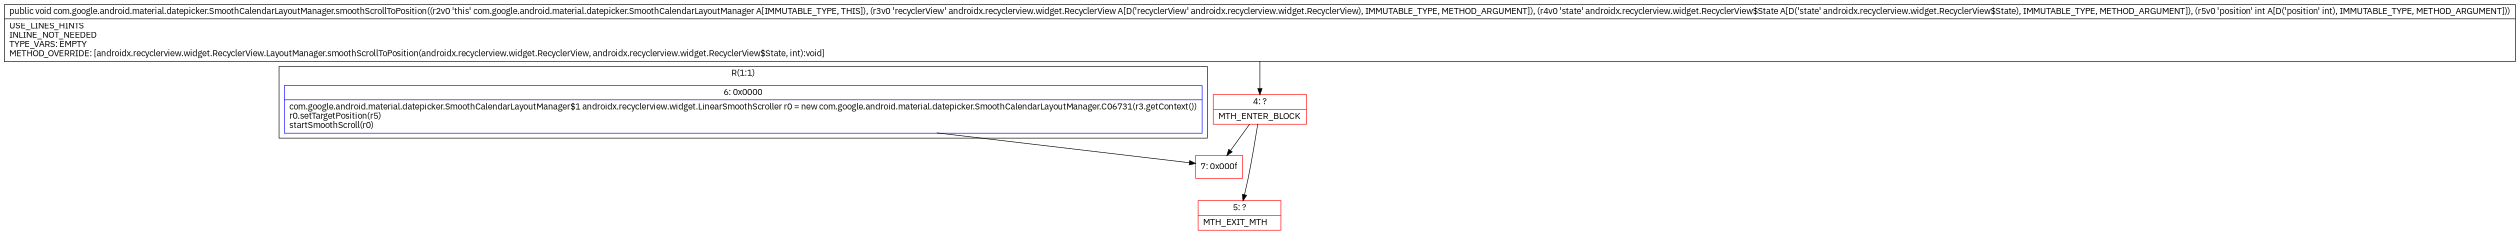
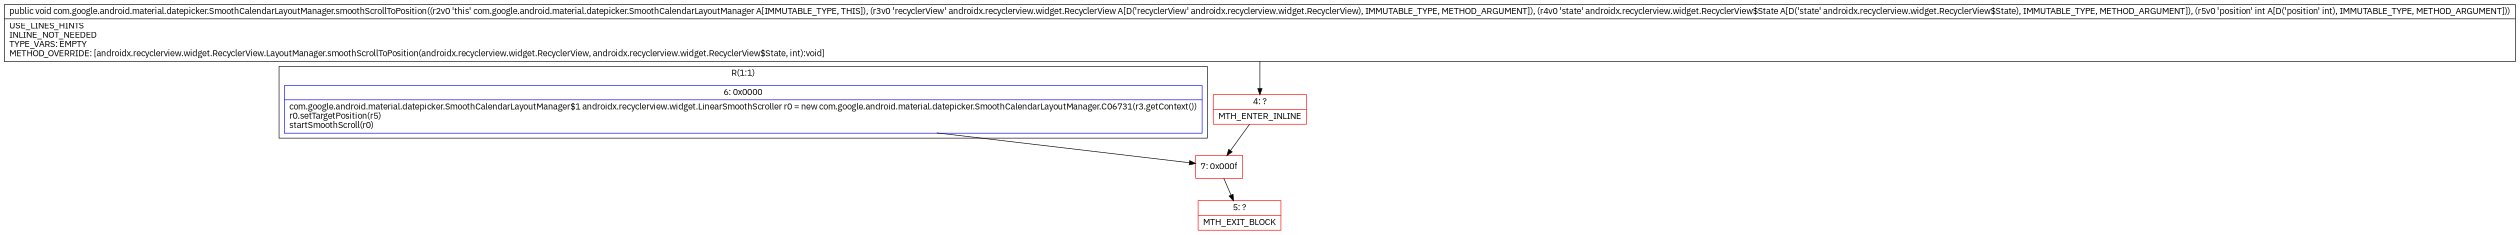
  digraph {
    fontname="IBM Plex Sans"
    node [color=red fontname="IBM Plex Sans" shape=record]
    edge [fontname="IBM Plex Sans"]
    n1 [color=blue label="{6\:\ 0x0000|com.google.android.material.datepicker.SmoothCalendarLayoutManager$1 androidx.recyclerview.widget.LinearSmoothScroller r0 = new com.google.android.material.datepicker.SmoothCalendarLayoutManager.C06731(r3.getContext())\lr0.setTargetPosition(r5)\lstartSmoothScroll(r0)\l}"]
    n2 [label="{7\:\ 0x000f}"]
-   n3 [label="{5\:\ ?|MTH_EXIT_MTH\l}"]
-   n4 [label="{4\:\ ?|MTH_ENTER_BLOCK\l}"]
+   n3 [label="{5\:\ ?|MTH_EXIT_BLOCK\l}"]
+   n4 [label="{4\:\ ?|MTH_ENTER_INLINE\l}"]
    n5 [label="{public void com.google.android.material.datepicker.SmoothCalendarLayoutManager.smoothScrollToPosition((r2v0 'this' com.google.android.material.datepicker.SmoothCalendarLayoutManager A[IMMUTABLE_TYPE, THIS]), (r3v0 'recyclerView' androidx.recyclerview.widget.RecyclerView A[D('recyclerView' androidx.recyclerview.widget.RecyclerView), IMMUTABLE_TYPE, METHOD_ARGUMENT]), (r4v0 'state' androidx.recyclerview.widget.RecyclerView$State A[D('state' androidx.recyclerview.widget.RecyclerView$State), IMMUTABLE_TYPE, METHOD_ARGUMENT]), (r5v0 'position' int A[D('position' int), IMMUTABLE_TYPE, METHOD_ARGUMENT]))  | USE_LINES_HINTS\lINLINE_NOT_NEEDED\lTYPE_VARS: EMPTY\lMETHOD_OVERRIDE: [androidx.recyclerview.widget.RecyclerView.LayoutManager.smoothScrollToPosition(androidx.recyclerview.widget.RecyclerView, androidx.recyclerview.widget.RecyclerView$State, int):void]\l}" color=""]
    subgraph cluster_1 {
      label="R(1:1)"
      n1
    }
    n1 -> n2
-   n4 -> n3
+   n2 -> n3
    n4 -> n2
    n5 -> n4
  }
